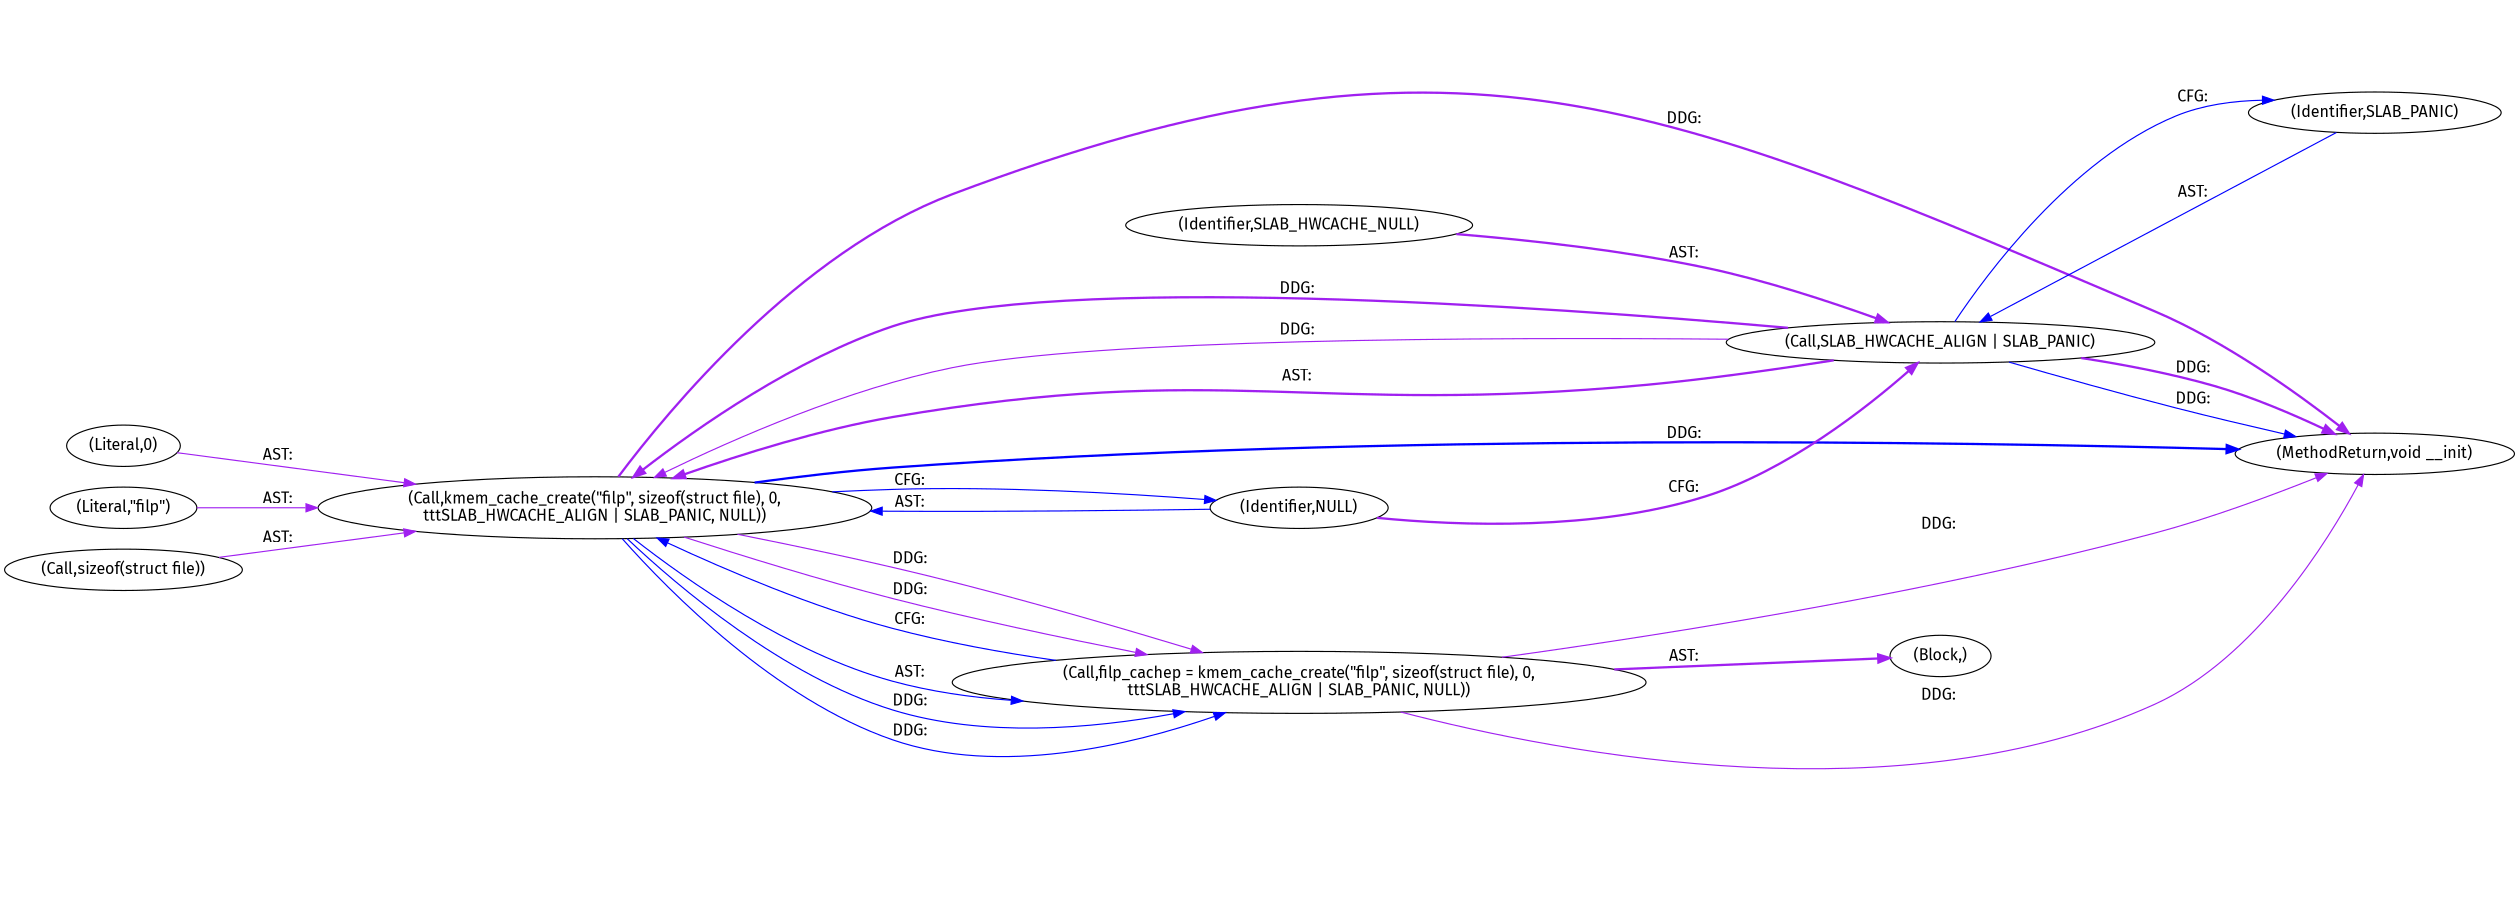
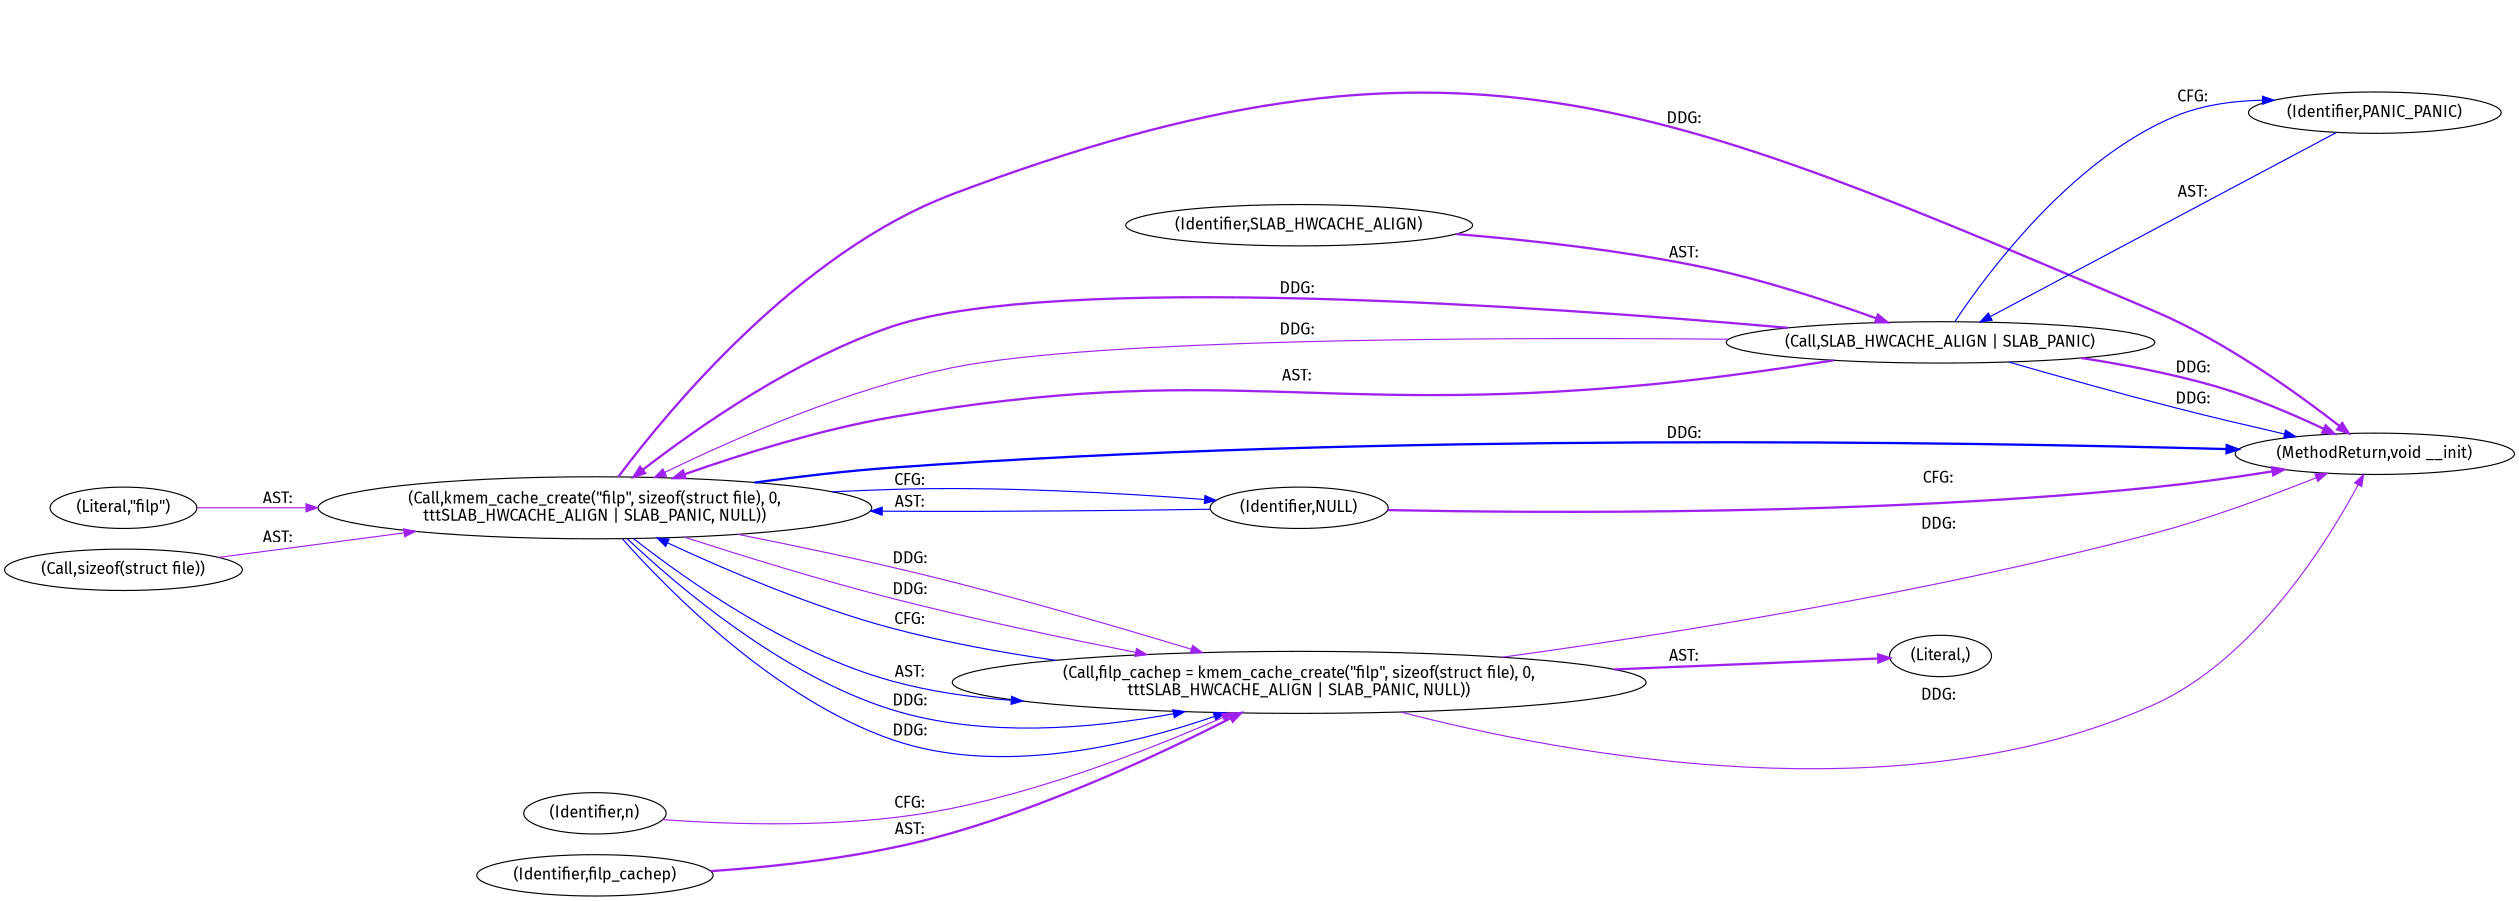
  digraph {
    fontname="Fira Sans"
    rankdir=LR
    node [fontname="Fira Sans"]
    edge [color=purple fontname="Fira Sans" style=solid]
    n1 [label="(Call,kmem_cache_create(\"filp\", sizeof(struct file), 0,\n\t\t\tSLAB_HWCACHE_ALIGN | SLAB_PANIC, NULL))"]
    n2 [label="(Call,filp_cachep = kmem_cache_create(\"filp\", sizeof(struct file), 0,\n\t\t\tSLAB_HWCACHE_ALIGN | SLAB_PANIC, NULL))"]
    n3 [label="(MethodReturn,void __init)"]
    n4 [label="(Identifier,NULL)"]
-   n5 [label="(Block,)"]
+   n5 [label="(Literal,)"]
    n6 [label="(Call,SLAB_HWCACHE_ALIGN | SLAB_PANIC)"]
-   n7 [label="(Identifier,SLAB_PANIC)"]
-   n8 [label="(Identifier,SLAB_HWCACHE_NULL)"]
-   n9 [label="(Literal,0)"]
+   n7 [label="(Identifier,PANIC_PANIC)"]
+   n8 [label="(Identifier,SLAB_HWCACHE_ALIGN)"]
+   n10 [label="(Identifier,n)"]
    n11 [label="(Literal,\"filp\")"]
    n12 [label="(Call,sizeof(struct file))"]
+   n13 [label="(Identifier,filp_cachep)"]
    n1 -> n2 [color=blue label="AST: "]
    n1 -> n2 [color=blue label="DDG: "]
    n1 -> n2 [color=blue label="DDG: "]
    n1 -> n2 [label="DDG: "]
    n1 -> n2 [label="DDG: "]
    n1 -> n3 [color=blue label="DDG: " style=bold]
    n1 -> n3 [label="DDG: " style=bold]
    n1 -> n4 [color=blue label="CFG: "]
    n2 -> n1 [color=blue label="CFG: "]
    n2 -> n3 [label="DDG: "]
    n2 -> n3 [label="DDG: "]
    n2 -> n5 [label="AST: " style=bold]
    n4 -> n1 [color=blue label="AST: "]
-   n4 -> n6 [label="CFG: " style=bold]
+   n4 -> n3 [label="CFG: " style=bold]
    n6 -> n1 [label="AST: " style=bold]
    n6 -> n1 [label="DDG: " style=bold]
    n6 -> n1 [label="DDG: "]
    n6 -> n3 [label="DDG: " style=bold]
    n6 -> n3 [color=blue label="DDG: "]
    n6 -> n7 [color=blue label="CFG: "]
    n7 -> n6 [color=blue label="AST: "]
    n8 -> n6 [label="AST: " style=bold]
-   n9 -> n1 [label="AST: "]
+   n10 -> n2 [label="CFG: "]
    n11 -> n1 [label="AST: "]
    n12 -> n1 [label="AST: "]
+   n13 -> n2 [label="AST: " style=bold]
  }
